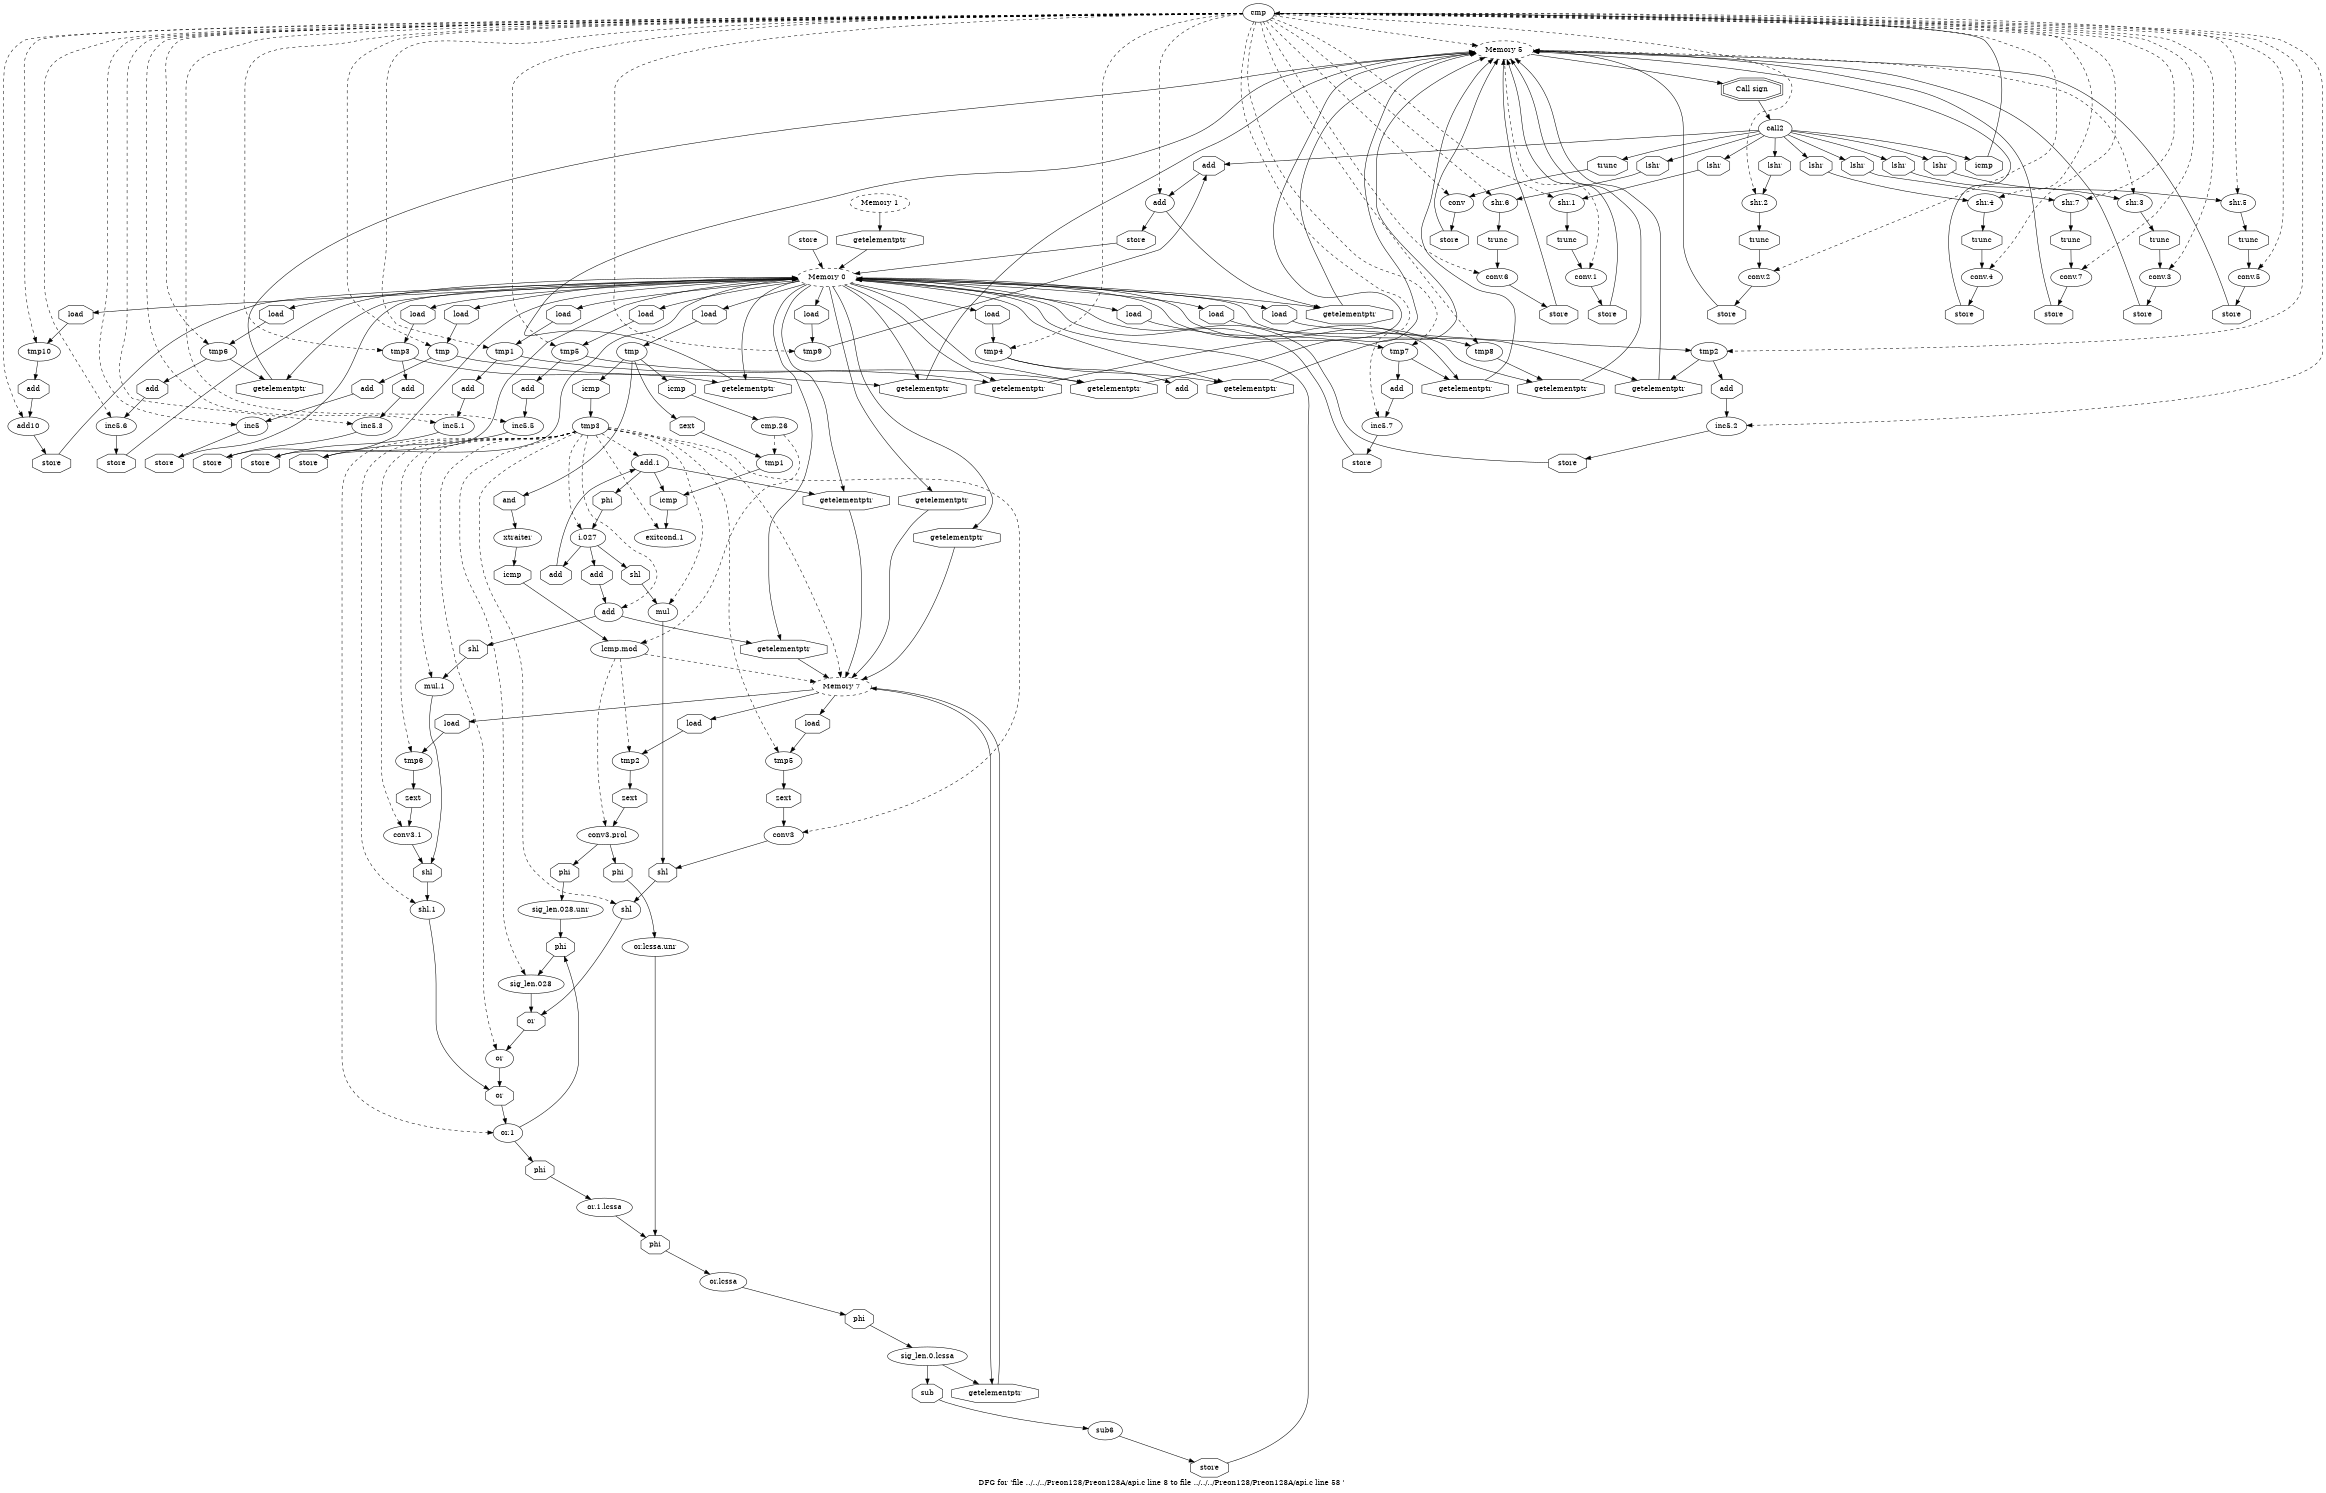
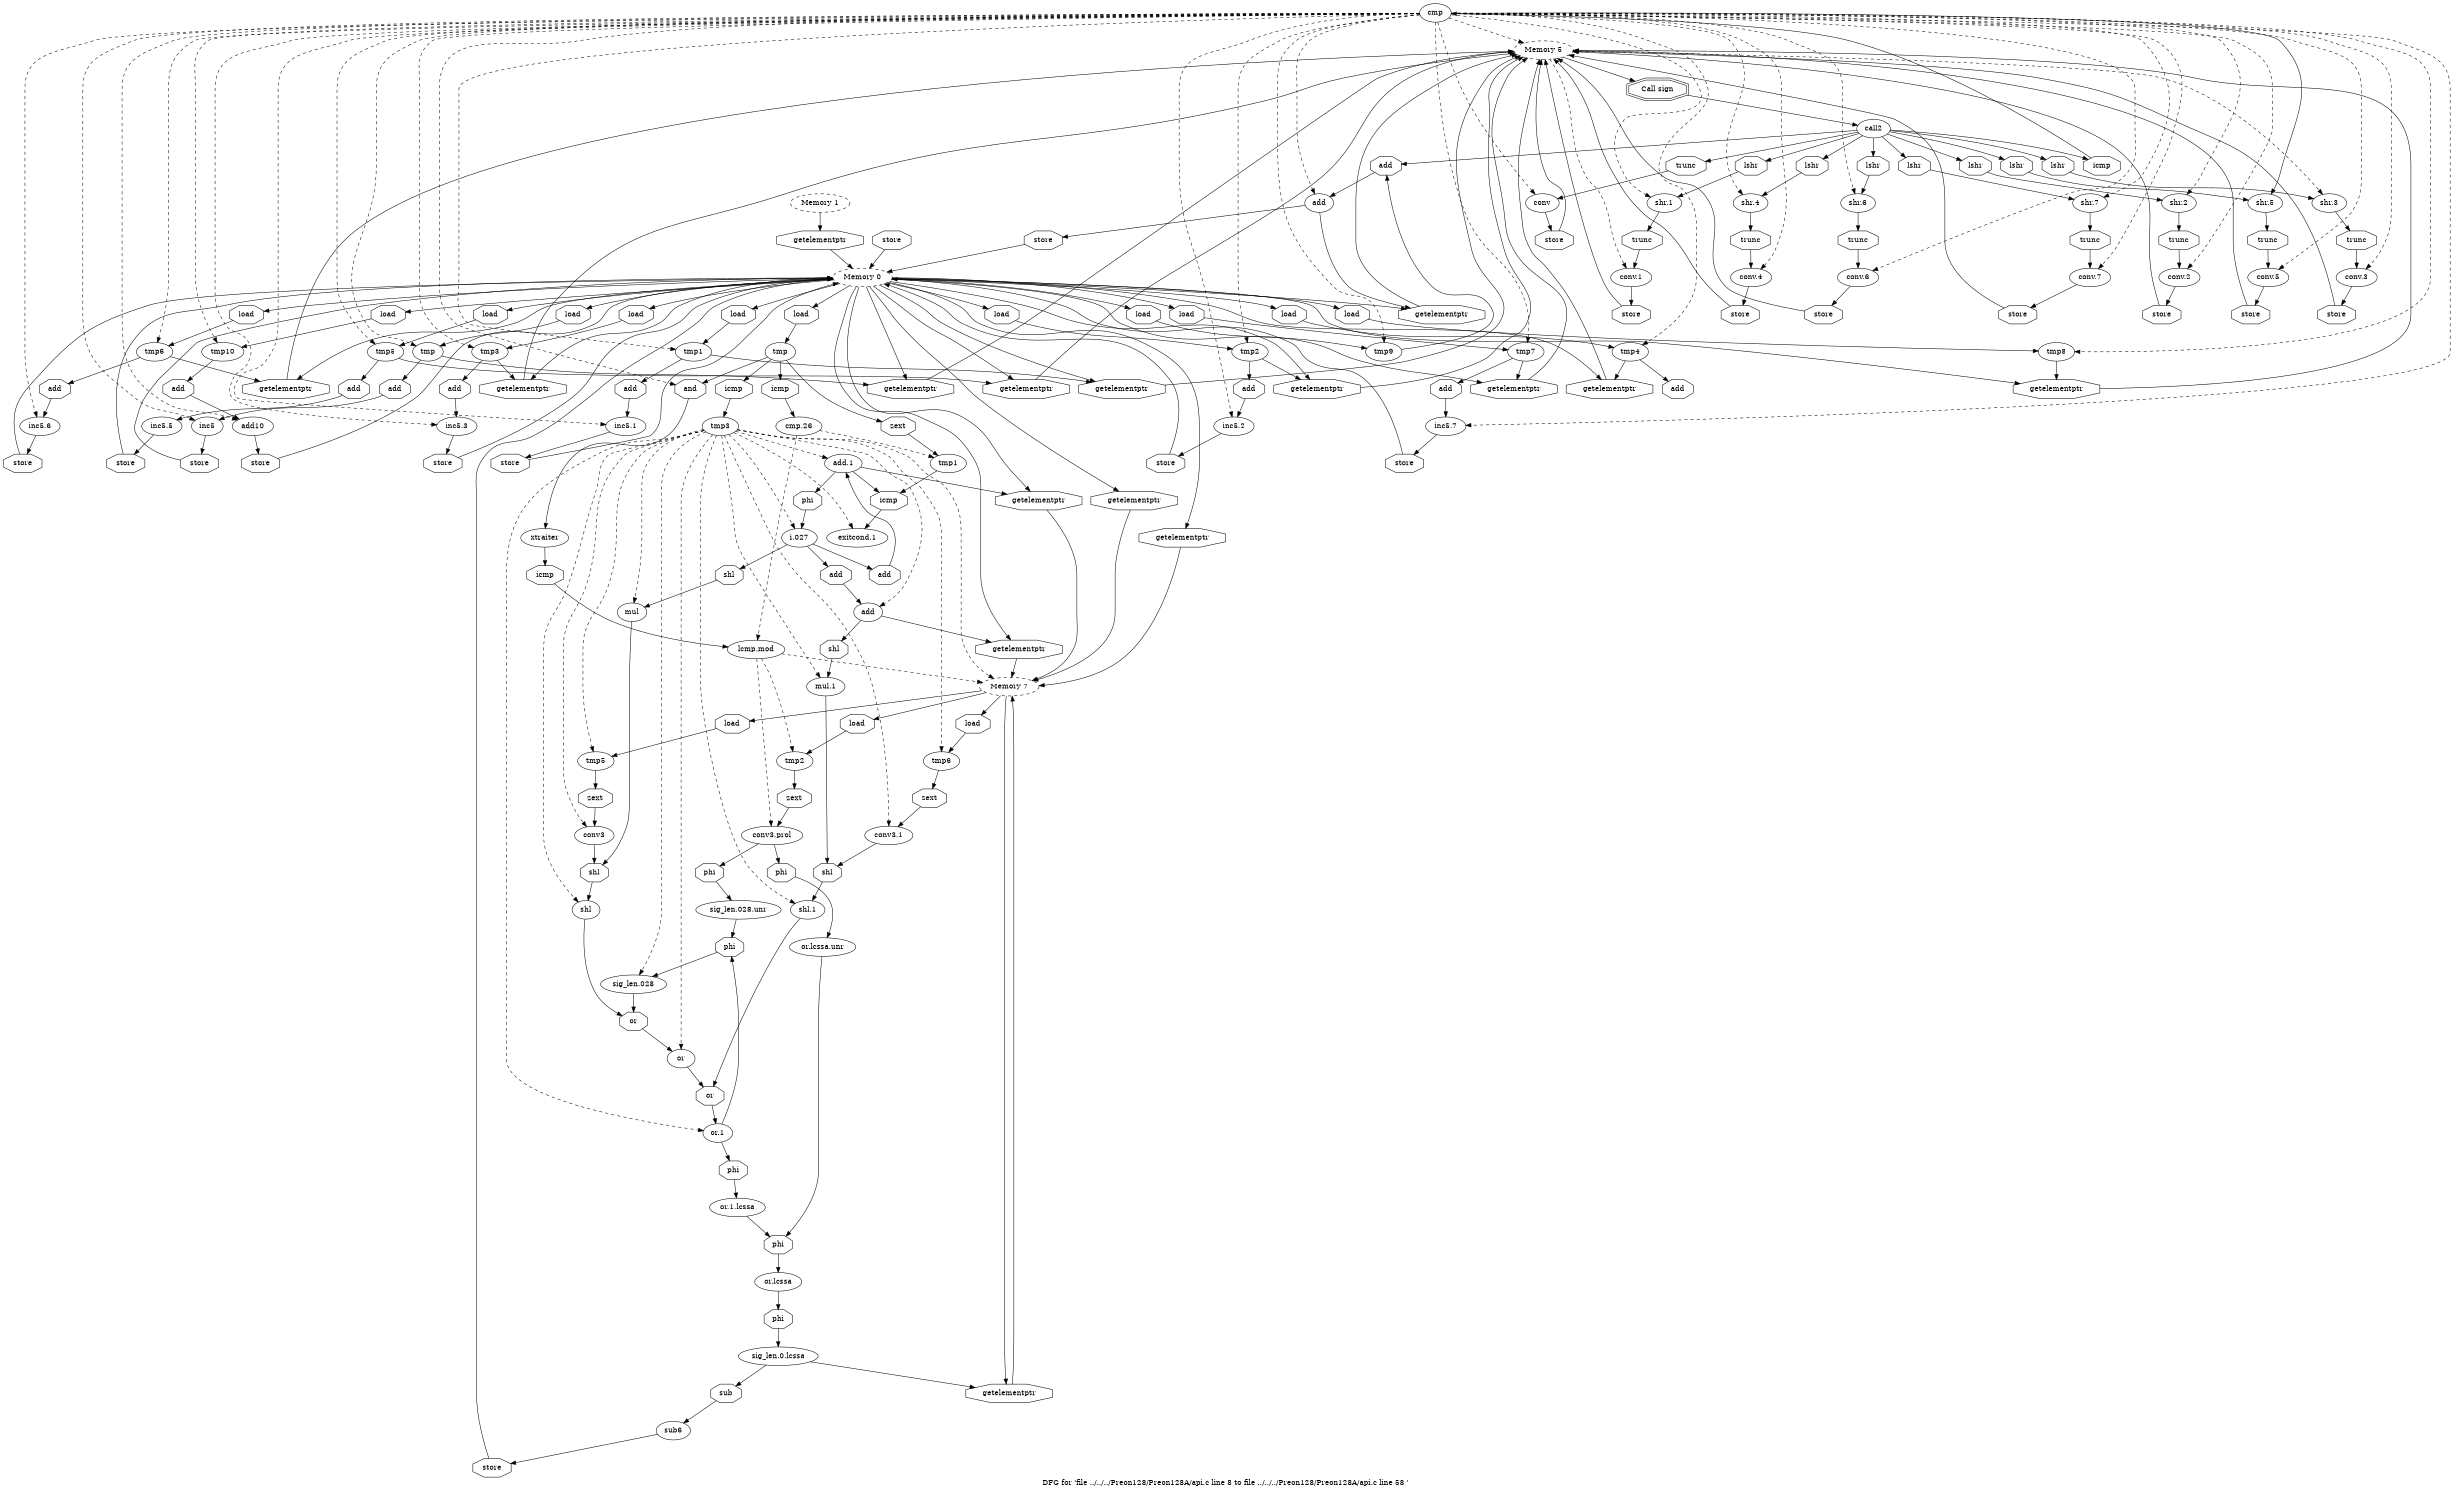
  digraph {
    label="DFG for 'file ../../../Preon128/Preon128A/api.c line 8 to file ../../../Preon128/Preon128A/api.c line 58 ' "
    node [shape=octagon style=solid]
    n1 [label=cmp shape=ellipse]
    n2 [label="Memory 5" shape=ellipse style=dashed]
    n3 [label="conv.4" shape=ellipse]
    n4 [label="conv.5" shape=ellipse]
    n5 [label=tmp5 shape=ellipse]
    n6 [label=add shape=ellipse]
    n7 [label="inc5.5" shape=ellipse]
    n8 [label="shr.6" shape=ellipse]
    n9 [label=tmp10 shape=ellipse]
    n10 [label="conv.6" shape=ellipse]
    n11 [label=tmp6 shape=ellipse]
    n12 [label="inc5.6" shape=ellipse]
    n13 [label="conv.3" shape=ellipse]
    n14 [label=tmp4 shape=ellipse]
    n15 [label=tmp3 shape=ellipse]
    n16 [label="inc5.1" shape=ellipse]
    n17 [label=tmp2 shape=ellipse]
    n18 [label="conv.2" shape=ellipse]
    n19 [label="shr.2" shape=ellipse]
    n20 [label=add10 shape=ellipse]
    n21 [label="shr.7" shape=ellipse]
    n22 [label=inc5 shape=ellipse]
    n23 [label="shr.5" shape=ellipse]
    n24 [label="shr.4" shape=ellipse]
    n25 [label=tmp shape=ellipse]
    n26 [label="inc5.2" shape=ellipse]
    n27 [label="conv.7" shape=ellipse]
    n28 [label=conv shape=ellipse]
    n29 [label=tmp7 shape=ellipse]
    n30 [label=tmp1 shape=ellipse]
    n31 [label="inc5.7" shape=ellipse]
    n32 [label="inc5.3" shape=ellipse]
    n33 [label=tmp8 shape=ellipse]
    n34 [label="shr.1" shape=ellipse]
    n35 [label=tmp9 shape=ellipse]
    n36 [label="shr.3" shape=ellipse]
    n37 [label="conv.1" shape=ellipse]
    n38 [label="Call sign" shape=doubleoctagon]
    n39 [label=store]
    n40 [label=store]
    n41 [label=getelementptr]
    n42 [label=add]
    n43 [label=getelementptr]
    n44 [label=store]
    n45 [label=store]
    n46 [label=trunc]
    n47 [label=trunc]
    n48 [label=add]
    n49 [label=store]
    n50 [label=getelementptr]
    n51 [label=add]
    n52 [label=store]
    n53 [label=store]
    n54 [label=getelementptr]
    n55 [label=add]
    n56 [label=getelementptr]
    n57 [label=add]
    n58 [label=store]
    n59 [label=getelementptr]
    n60 [label=add]
    n61 [label=store]
    n62 [label=trunc]
    n63 [label=store]
    n64 [label=trunc]
    n65 [label=store]
    n66 [label=trunc]
    n67 [label=trunc]
    n68 [label=getelementptr]
    n69 [label=add]
    n70 [label=store]
    n71 [label=store]
    n72 [label=store]
    n73 [label=getelementptr]
    n74 [label=add]
    n75 [label=getelementptr]
    n76 [label=add]
    n77 [label=store]
    n78 [label=store]
    n79 [label=getelementptr]
    n80 [label=store]
    n81 [label=trunc]
    n82 [label=add]
    n83 [label=call2 shape=ellipse]
    n84 [label=store]
    n85 [label="Memory 0" shape=ellipse style=dashed]
    n86 [label=lshr]
    n87 [label=lshr]
    n88 [label=lshr]
    n89 [label=lshr]
    n90 [label=icmp]
    n91 [label=lshr]
    n92 [label=lshr]
    n93 [label=trunc]
    n94 [label=lshr]
    n95 [label=getelementptr]
    n96 [label=load]
    n97 [label=load]
    n98 [label=load]
    n99 [label=load]
    n100 [label=getelementptr]
    n101 [label=load]
    n102 [label=getelementptr]
    n103 [label=load]
    n104 [label=load]
    n105 [label=load]
    n106 [label=getelementptr]
    n107 [label=getelementptr]
    n108 [label=load]
    n109 [label=load]
    n110 [label=load]
    n111 [label=load]
    n112 [label=tmp shape=ellipse]
    n113 [label="Memory 7" shape=ellipse style=dashed]
    n114 [label=icmp]
    n115 [label=icmp]
    n116 [label=zext]
    n117 [label=and]
    n118 [label=getelementptr]
    n119 [label=load]
    n120 [label=load]
    n121 [label=load]
    n122 [label="Memory 1" shape=ellipse style=dashed]
    n123 [label=tmp3 shape=ellipse]
    n124 [label="cmp.26" shape=ellipse]
    n125 [label=tmp1 shape=ellipse]
    n126 [label=xtraiter shape=ellipse]
    n127 [label="exitcond.1" shape=ellipse]
    n128 [label="mul.1" shape=ellipse]
    n129 [label=add shape=ellipse]
    n130 [label="sig_len.028" shape=ellipse]
    n131 [label="add.1" shape=ellipse]
    n132 [label="i.027" shape=ellipse]
    n133 [label=tmp5 shape=ellipse]
    n134 [label=conv3 shape=ellipse]
    n135 [label=mul shape=ellipse]
    n136 [label=or shape=ellipse]
    n137 [label="or.1" shape=ellipse]
    n138 [label=shl shape=ellipse]
    n139 [label="shl.1" shape=ellipse]
    n140 [label=tmp6 shape=ellipse]
    n141 [label="conv3.1" shape=ellipse]
    n142 [label="lcmp.mod" shape=ellipse]
    n143 [label=icmp]
    n144 [label=icmp]
    n145 [label=store]
    n146 [label=tmp2 shape=ellipse]
    n147 [label=shl]
    n148 [label=shl]
    n149 [label="sig_len.028.unr" shape=ellipse]
    n150 [label=phi]
    n151 [label=or]
    n152 [label=phi]
    n153 [label=phi]
    n154 [label=add]
    n155 [label=shl]
    n156 [label=add]
    n157 [label=zext]
    n158 [label=shl]
    n159 [label=or]
    n160 [label=phi]
    n161 [label=zext]
    n162 [label="or.1.lcssa" shape=ellipse]
    n163 [label="conv3.prol" shape=ellipse]
    n164 [label=zext]
    n165 [label=phi]
    n166 [label="or.lcssa.unr" shape=ellipse]
    n167 [label="or.lcssa" shape=ellipse]
    n168 [label=phi]
    n169 [label="sig_len.0.lcssa" shape=ellipse]
    n170 [label=sub]
    n171 [label=phi]
    n172 [label=sub6 shape=ellipse]
    n1 -> n2 [style=dashed]
    n1 -> n3 [style=dashed]
    n1 -> n4 [style=dashed]
    n1 -> n5 [style=dashed]
    n1 -> n6 [style=dashed]
-   n1 -> n7 [style=dashed]
+   n1 -> n117 [style=dashed]
    n1 -> n8 [style=dashed]
    n1 -> n9 [style=dashed]
    n1 -> n10 [style=dashed]
    n1 -> n11 [style=dashed]
    n1 -> n12 [style=dashed]
    n1 -> n13 [style=dashed]
    n1 -> n14 [style=dashed]
    n1 -> n15 [style=dashed]
    n1 -> n16 [style=dashed]
    n1 -> n17 [style=dashed]
    n1 -> n18 [style=dashed]
    n1 -> n19 [style=dashed]
    n1 -> n20 [style=dashed]
    n1 -> n21 [style=dashed]
    n1 -> n22 [style=dashed]
-   n1 -> n23 [style=dashed]
+   n1 -> n23 [style=solid]
    n1 -> n24 [style=dashed]
    n1 -> n25 [style=dashed]
    n1 -> n26 [style=dashed]
    n1 -> n27 [style=dashed]
    n1 -> n28 [style=dashed]
    n1 -> n29 [style=dashed]
    n1 -> n30 [style=dashed]
    n1 -> n31 [style=dashed]
    n1 -> n32 [style=dashed]
    n1 -> n33 [style=dashed]
    n1 -> n34 [style=dashed]
    n1 -> n35 [style=dashed]
    n2 -> n36 [style=dashed]
    n2 -> n37 [style=dashed]
    n2 -> n38
    n3 -> n39
    n4 -> n40
    n5 -> n41
    n5 -> n42
    n6 -> n43
    n6 -> n44
    n7 -> n45
    n8 -> n46
    n9 -> n48
    n10 -> n49
    n11 -> n50
    n11 -> n51
    n12 -> n52
    n13 -> n53
    n14 -> n54
    n14 -> n55
    n15 -> n56
    n15 -> n57
    n16 -> n58
    n17 -> n59
    n17 -> n60
    n18 -> n61
    n19 -> n62
    n20 -> n63
    n21 -> n64
    n22 -> n65
    n23 -> n66
    n24 -> n67
    n25 -> n68
    n25 -> n69
    n26 -> n70
    n27 -> n71
    n28 -> n72
    n29 -> n73
    n29 -> n74
    n30 -> n75
    n30 -> n76
    n31 -> n77
    n32 -> n78
    n33 -> n79
    n34 -> n81
    n35 -> n82
    n36 -> n47
    n37 -> n80
    n38 -> n83
    n39 -> n2
    n40 -> n2
    n41 -> n2
    n42 -> n7
    n43 -> n2
    n44 -> n85
    n45 -> n85
    n46 -> n10
    n47 -> n13
    n48 -> n20
    n49 -> n2
    n50 -> n2
    n51 -> n12
    n52 -> n85
    n53 -> n2
    n54 -> n2
    n56 -> n2
    n57 -> n32
    n58 -> n85
    n59 -> n2
    n60 -> n26
    n61 -> n2
    n62 -> n18
    n63 -> n85
    n64 -> n27
    n65 -> n85
    n66 -> n4
    n67 -> n3
    n68 -> n2
    n69 -> n22
    n70 -> n85
    n71 -> n2
    n72 -> n2
    n73 -> n2
    n74 -> n31
    n75 -> n2
    n76 -> n16
    n77 -> n85
    n78 -> n85
    n79 -> n2
    n80 -> n2
    n81 -> n37
    n82 -> n6
    n83 -> n82
    n83 -> n86
    n83 -> n87
    n83 -> n88
    n83 -> n89
    n83 -> n90
    n83 -> n91
    n83 -> n92
    n83 -> n93
    n83 -> n94
    n84 -> n85
    n85 -> n41
    n85 -> n43
    n85 -> n50
    n85 -> n54
    n85 -> n56
    n85 -> n59
    n85 -> n68
    n85 -> n73
    n85 -> n75
    n85 -> n79
    n85 -> n96
    n85 -> n97
    n85 -> n98
    n85 -> n99
    n85 -> n100
    n85 -> n101
    n85 -> n102
    n85 -> n103
    n85 -> n104
    n85 -> n105
    n85 -> n106
    n85 -> n107
    n85 -> n108
    n85 -> n109
    n85 -> n110
    n85 -> n111
    n86 -> n19
    n87 -> n24
    n88 -> n36
    n89 -> n8
    n90 -> n1
    n91 -> n21
    n92 -> n23
    n93 -> n28
    n94 -> n34
    n95 -> n85
    n96 -> n112
    n97 -> n17
    n98 -> n30
    n99 -> n15
    n100 -> n113
    n101 -> n5
    n102 -> n113
    n103 -> n9
    n104 -> n11
    n105 -> n14
    n106 -> n113
    n107 -> n113
    n108 -> n25
    n109 -> n29
    n110 -> n33
    n111 -> n35
    n112 -> n114
    n112 -> n115
    n112 -> n116
    n112 -> n117
    n113 -> n118
    n113 -> n119
    n113 -> n120
    n113 -> n121
    n114 -> n123
    n115 -> n124
    n116 -> n125
    n117 -> n126
    n118 -> n113
    n119 -> n146
    n120 -> n133
    n121 -> n140
    n122 -> n95
    n123 -> n113 [style=dashed]
    n123 -> n127 [style=dashed]
    n123 -> n128 [style=dashed]
    n123 -> n129 [style=dashed]
    n123 -> n130 [style=dashed]
    n123 -> n131 [style=dashed]
    n123 -> n132 [style=dashed]
    n123 -> n133 [style=dashed]
    n123 -> n134 [style=dashed]
    n123 -> n135 [style=dashed]
    n123 -> n136 [style=dashed]
    n123 -> n137 [style=dashed]
    n123 -> n138 [style=dashed]
    n123 -> n139 [style=dashed]
    n123 -> n140 [style=dashed]
    n123 -> n141 [style=dashed]
    n124 -> n125 [style=dashed]
    n124 -> n142 [style=dashed]
    n125 -> n143
    n126 -> n144
    n128 -> n148
    n129 -> n107
    n129 -> n147
    n130 -> n151
    n131 -> n100
    n131 -> n143
    n131 -> n153
    n132 -> n154
    n132 -> n155
    n132 -> n156
    n133 -> n157
    n134 -> n158
    n135 -> n158
    n136 -> n159
    n137 -> n150
    n137 -> n160
    n138 -> n151
    n139 -> n159
    n140 -> n161
    n141 -> n148
    n142 -> n113 [style=dashed]
    n142 -> n146 [style=dashed]
    n142 -> n163 [style=dashed]
    n143 -> n127
    n144 -> n142
    n145 -> n85
    n146 -> n164
    n147 -> n128
    n148 -> n139
    n149 -> n150
    n150 -> n130
    n151 -> n136
    n152 -> n149
    n153 -> n132
    n154 -> n131
    n155 -> n135
    n156 -> n129
    n157 -> n134
    n158 -> n138
    n159 -> n137
    n160 -> n162
    n161 -> n141
    n162 -> n171
    n163 -> n152
    n163 -> n165
    n164 -> n163
    n165 -> n166
    n166 -> n171
    n167 -> n168
    n168 -> n169
    n169 -> n118
    n169 -> n170
    n170 -> n172
    n171 -> n167
    n172 -> n145
  }
